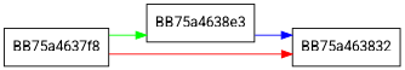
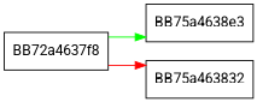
  digraph {
    fontname=Roboto
    rankdir=LR
    splines=ortho
    node [fontname=Roboto shape=box]
    edge [fontname=Roboto]
-   BB75a4637f8
+   BB75a4637f8 [label=BB72a4637f8]
    BB75a4638e3
    n3 [label=BB75a463832]
    BB75a4637f8 -> BB75a4638e3 [color=green]
    BB75a4637f8 -> n3 [color=red]
-   BB75a4638e3 -> n3 [color=blue]
  }
